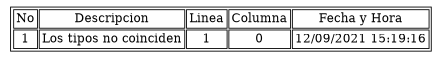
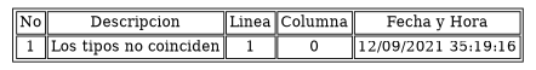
  digraph {
    rankdir=LR
-   n1 [label=<<table > <tr> <td >No</td> <td >Descripcion</td> <td >Linea</td> <td >Columna</td> <td >Fecha y Hora</td> </tr> <tr> <td >1</td> <td >Los tipos no coinciden</td> <td >1</td> <td >0</td> <td >12/09/2021 15:19:16</td> </tr> </table> > shape=plaintext]
+   n1 [label=<<table > <tr> <td >No</td> <td >Descripcion</td> <td >Linea</td> <td >Columna</td> <td >Fecha y Hora</td> </tr> <tr> <td >1</td> <td >Los tipos no coinciden</td> <td >1</td> <td >0</td> <td >12/09/2021 35:19:16</td> </tr> </table> > shape=plaintext]
  }
